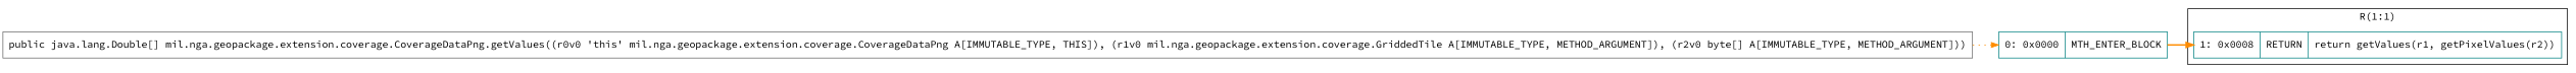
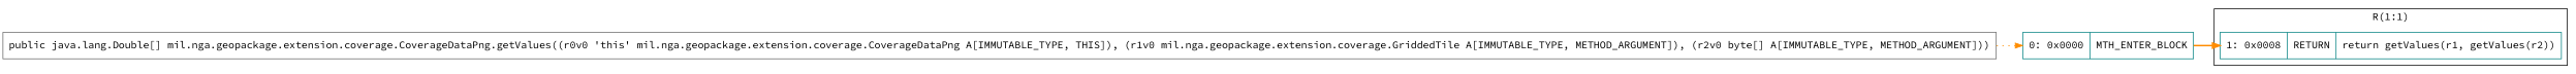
  digraph {
    rankdir=LR
    fontname="Source Code Pro"
    node [color=teal shape=record fontname="Source Code Pro"]
    edge [color=darkorange fontname="Source Code Pro"]
-   n1 [label="{1\:\ 0x0008|RETURN\l|return getValues(r1, getPixelValues(r2))\l}"]
+   n1 [label="{1\:\ 0x0008|RETURN\l|return getValues(r1, getValues(r2))\l}"]
    n2 [label="{0\:\ 0x0000|MTH_ENTER_BLOCK\l}"]
    n3 [label="{public java.lang.Double[] mil.nga.geopackage.extension.coverage.CoverageDataPng.getValues((r0v0 'this' mil.nga.geopackage.extension.coverage.CoverageDataPng A[IMMUTABLE_TYPE, THIS]), (r1v0 mil.nga.geopackage.extension.coverage.GriddedTile A[IMMUTABLE_TYPE, METHOD_ARGUMENT]), (r2v0 byte[] A[IMMUTABLE_TYPE, METHOD_ARGUMENT])) }" color=gray40]
    subgraph cluster_1 {
      label="R(1:1)"
      n1
    }
    n2 -> n1 [style=bold]
    n3 -> n2 [style=dotted]
  }
